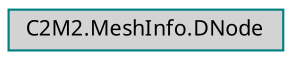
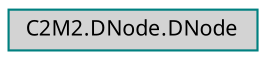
  digraph {
    rankdir=LR
    fontname="Noto Sans"
-   n1 [color=teal fillcolor=lightgrey fontname="Noto Sans" fontsize=10 height=0.2 label="C2M2.MeshInfo.DNode" shape=record style=filled width=0.4]
+   n1 [color=teal fillcolor=lightgrey fontname="Noto Sans" fontsize=10 height=0.2 label="C2M2.DNode.DNode" shape=record style=filled width=0.4]
  }
